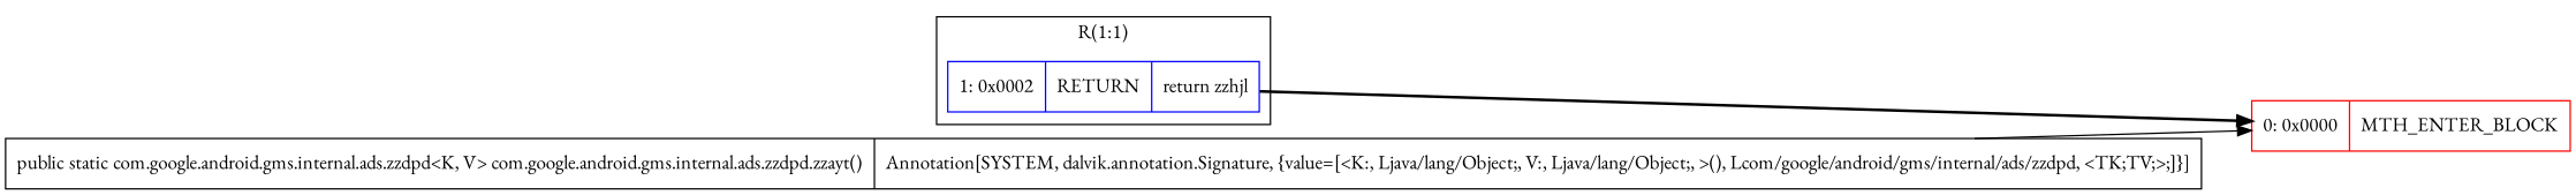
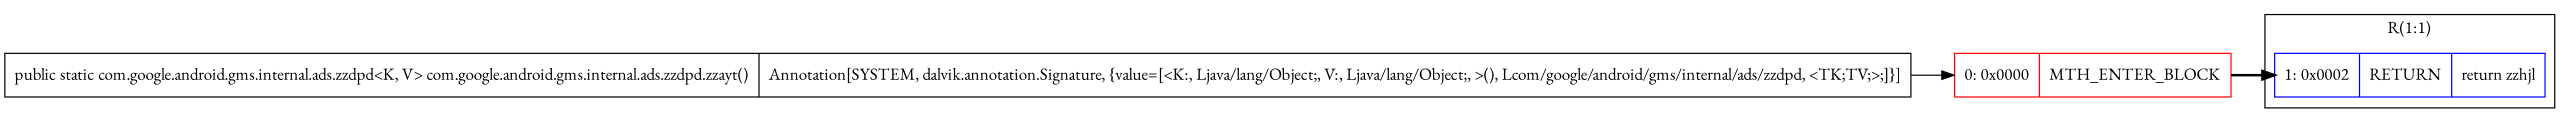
  digraph {
    rankdir=LR
    fontname="EB Garamond"
    node [shape=record fontname="EB Garamond"]
    edge [fontname="EB Garamond"]
    n1 [color=blue label="{1\:\ 0x0002|RETURN\l|return zzhjl\l}"]
    n2 [color=red label="{0\:\ 0x0000|MTH_ENTER_BLOCK\l}"]
    n3 [label="{public static com.google.android.gms.internal.ads.zzdpd\<K, V\> com.google.android.gms.internal.ads.zzdpd.zzayt()  | Annotation[SYSTEM, dalvik.annotation.Signature, \{value=[\<K:, Ljava\/lang\/Object;, V:, Ljava\/lang\/Object;, \>(), Lcom\/google\/android\/gms\/internal\/ads\/zzdpd, \<TK;TV;\>;]\}]\l}"]
    subgraph cluster_1 {
      label="R(1:1)"
      n1
    }
-   n1 -> n2 [style=bold]
+   n2 -> n1 [style=bold]
    n3 -> n2 [style=solid]
  }
